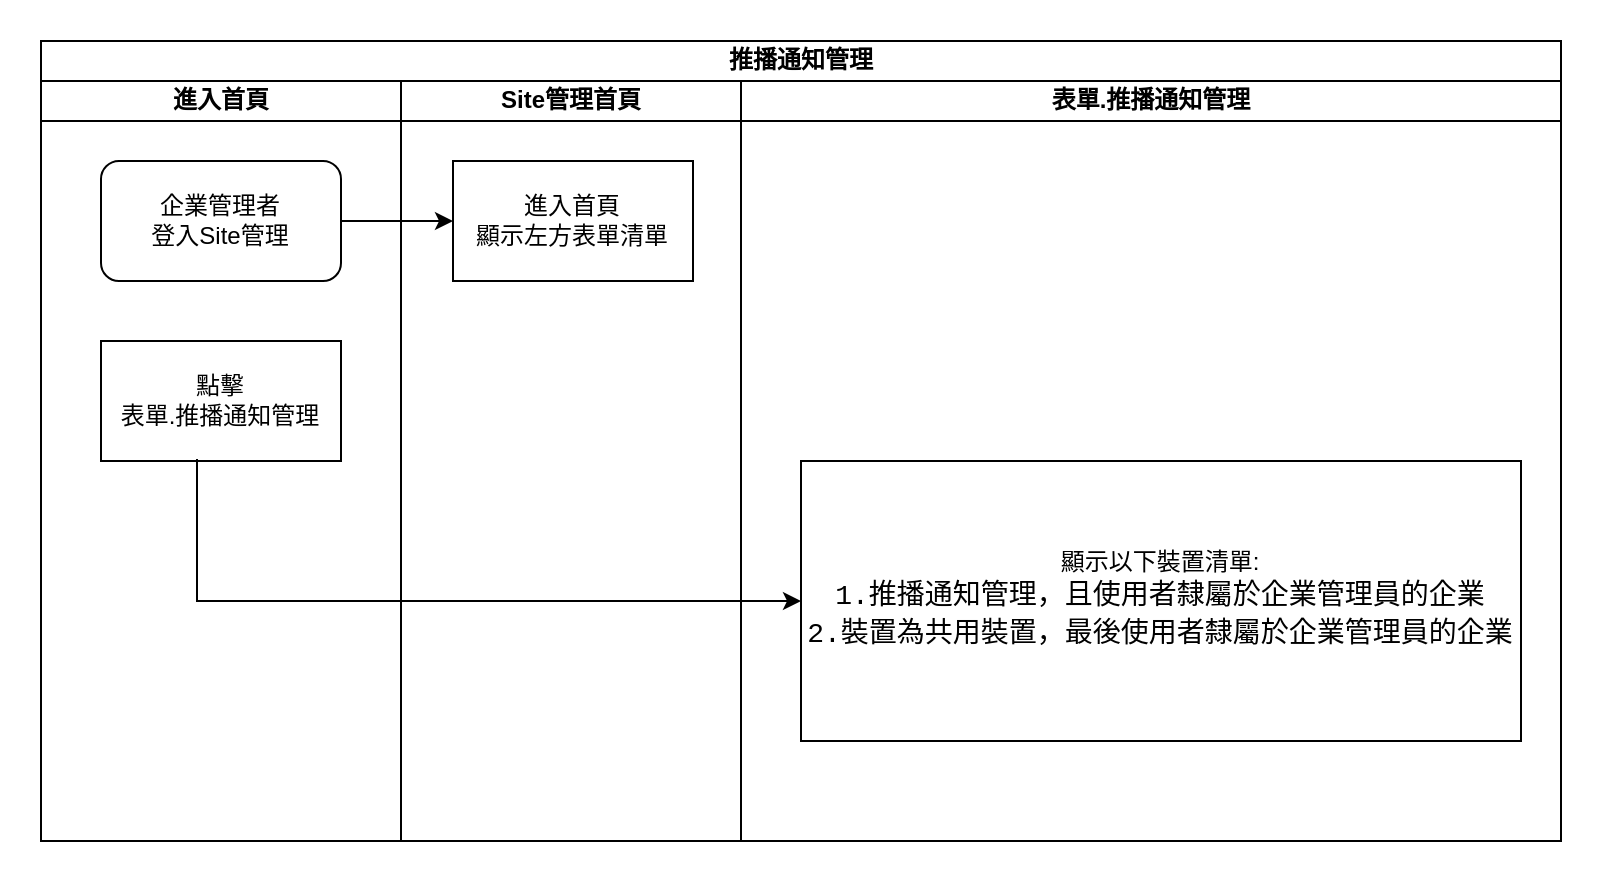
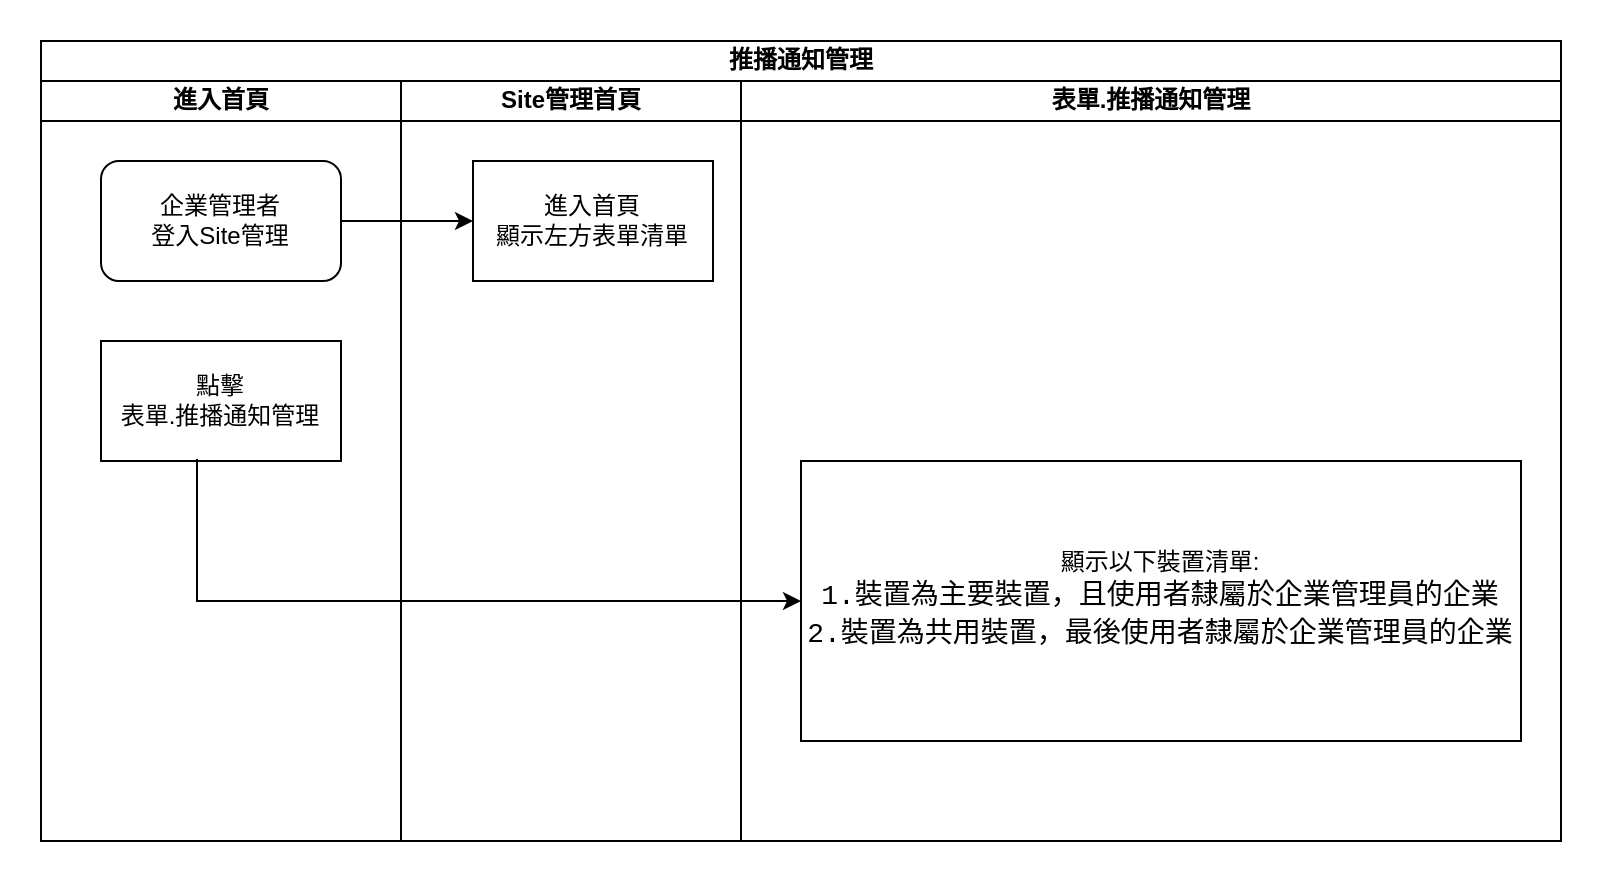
  <mxCell id="0" />
  <mxCell id="1" parent="0" />
  <mxCell id="2" value="推播通知管理" style="swimlane;html=1;childLayout=stackLayout;resizeParent=1;resizeParentMax=0;startSize=20;direction=east;" parent="1" vertex="1"><mxGeometry x="20" y="20" width="760" height="400" as="geometry"><mxRectangle x="230" y="170" width="100" height="20" as="alternateBounds" /></mxGeometry></mxCell>
  <mxCell id="3" value="進入首頁" style="swimlane;html=1;startSize=20;" parent="2" vertex="1"><mxGeometry y="20" width="180" height="380" as="geometry" /></mxCell>
  <mxCell id="4" value="點擊&lt;br&gt;表單.推播通知管理" style="rounded=0;whiteSpace=wrap;html=1;fontSize=12;" parent="3" vertex="1"><mxGeometry x="30" y="130" width="120" height="60" as="geometry" /></mxCell>
  <mxCell id="5" value="企業管理者&lt;br&gt;登入Site管理" style="rounded=1;whiteSpace=wrap;html=1;fontSize=12;" parent="3" vertex="1"><mxGeometry x="30" y="40" width="120" height="60" as="geometry" /></mxCell>
  <mxCell id="6" value="Site管理首頁" style="swimlane;html=1;startSize=20;" parent="2" vertex="1"><mxGeometry x="180" y="20" width="170" height="380" as="geometry" /></mxCell>
- <mxCell id="7" value="進入首頁&lt;br&gt;顯示左方表單清單" style="rounded=0;whiteSpace=wrap;html=1;fontSize=12;" parent="6" vertex="1"><mxGeometry x="26" y="40" width="120" height="60" as="geometry" /></mxCell>
+ <mxCell id="7" value="進入首頁&lt;br&gt;顯示左方表單清單" style="rounded=0;whiteSpace=wrap;html=1;fontSize=12;" parent="6" vertex="1"><mxGeometry x="36" y="40" width="120" height="60" as="geometry" /></mxCell>
  <mxCell id="8" value="表單.推播通知管理" style="swimlane;html=1;startSize=20;" parent="2" vertex="1"><mxGeometry x="350" y="20" width="410" height="380" as="geometry" /></mxCell>
- <mxCell id="9" value="&lt;span style=&quot;background-color: rgb(255 , 255 , 255)&quot;&gt;顯示以下裝置清單:&lt;br&gt;&lt;/span&gt;&lt;div style=&quot;font-family: &amp;#34;consolas&amp;#34; , &amp;#34;courier new&amp;#34; , monospace ; font-size: 14px ; line-height: 19px&quot;&gt;&lt;span style=&quot;background-color: rgb(255 , 255 , 255)&quot;&gt;1.推播通知管理，且使用者隸屬於企業管理員的企業&lt;br&gt;2.&lt;span style=&quot;font-family: &amp;#34;consolas&amp;#34; , &amp;#34;courier new&amp;#34; , monospace&quot;&gt;裝置為共用裝置，最後使用者隸屬於企業管理員的企業&lt;/span&gt;&lt;/span&gt;&lt;/div&gt;" style="rounded=0;whiteSpace=wrap;html=1;fontSize=12;" parent="8" vertex="1"><mxGeometry x="30" y="190" width="360" height="140" as="geometry" /></mxCell>
+ <mxCell id="9" value="&lt;span style=&quot;background-color: rgb(255 , 255 , 255)&quot;&gt;顯示以下裝置清單:&lt;br&gt;&lt;/span&gt;&lt;div style=&quot;font-family: &amp;#34;consolas&amp;#34; , &amp;#34;courier new&amp;#34; , monospace ; font-size: 14px ; line-height: 19px&quot;&gt;&lt;span style=&quot;background-color: rgb(255 , 255 , 255)&quot;&gt;1.裝置為主要裝置，且使用者隸屬於企業管理員的企業&lt;br&gt;2.&lt;span style=&quot;font-family: &amp;#34;consolas&amp;#34; , &amp;#34;courier new&amp;#34; , monospace&quot;&gt;裝置為共用裝置，最後使用者隸屬於企業管理員的企業&lt;/span&gt;&lt;/span&gt;&lt;/div&gt;" style="rounded=0;whiteSpace=wrap;html=1;fontSize=12;" parent="8" vertex="1"><mxGeometry x="30" y="190" width="360" height="140" as="geometry" /></mxCell>
  <mxCell id="10" style="edgeStyle=orthogonalEdgeStyle;rounded=0;orthogonalLoop=1;jettySize=auto;html=1;entryX=0;entryY=0.5;entryDx=0;entryDy=0;fontSize=12;" parent="2" source="5" target="7" edge="1"><mxGeometry relative="1" as="geometry" /></mxCell>
  <mxCell id="11" style="edgeStyle=orthogonalEdgeStyle;rounded=0;orthogonalLoop=1;jettySize=auto;html=1;fontSize=12;exitX=0.4;exitY=0.983;exitDx=0;exitDy=0;exitPerimeter=0;entryX=0;entryY=0.5;entryDx=0;entryDy=0;" parent="2" source="4" target="9" edge="1"><mxGeometry relative="1" as="geometry"><mxPoint x="400" y="240" as="targetPoint" /></mxGeometry></mxCell>
